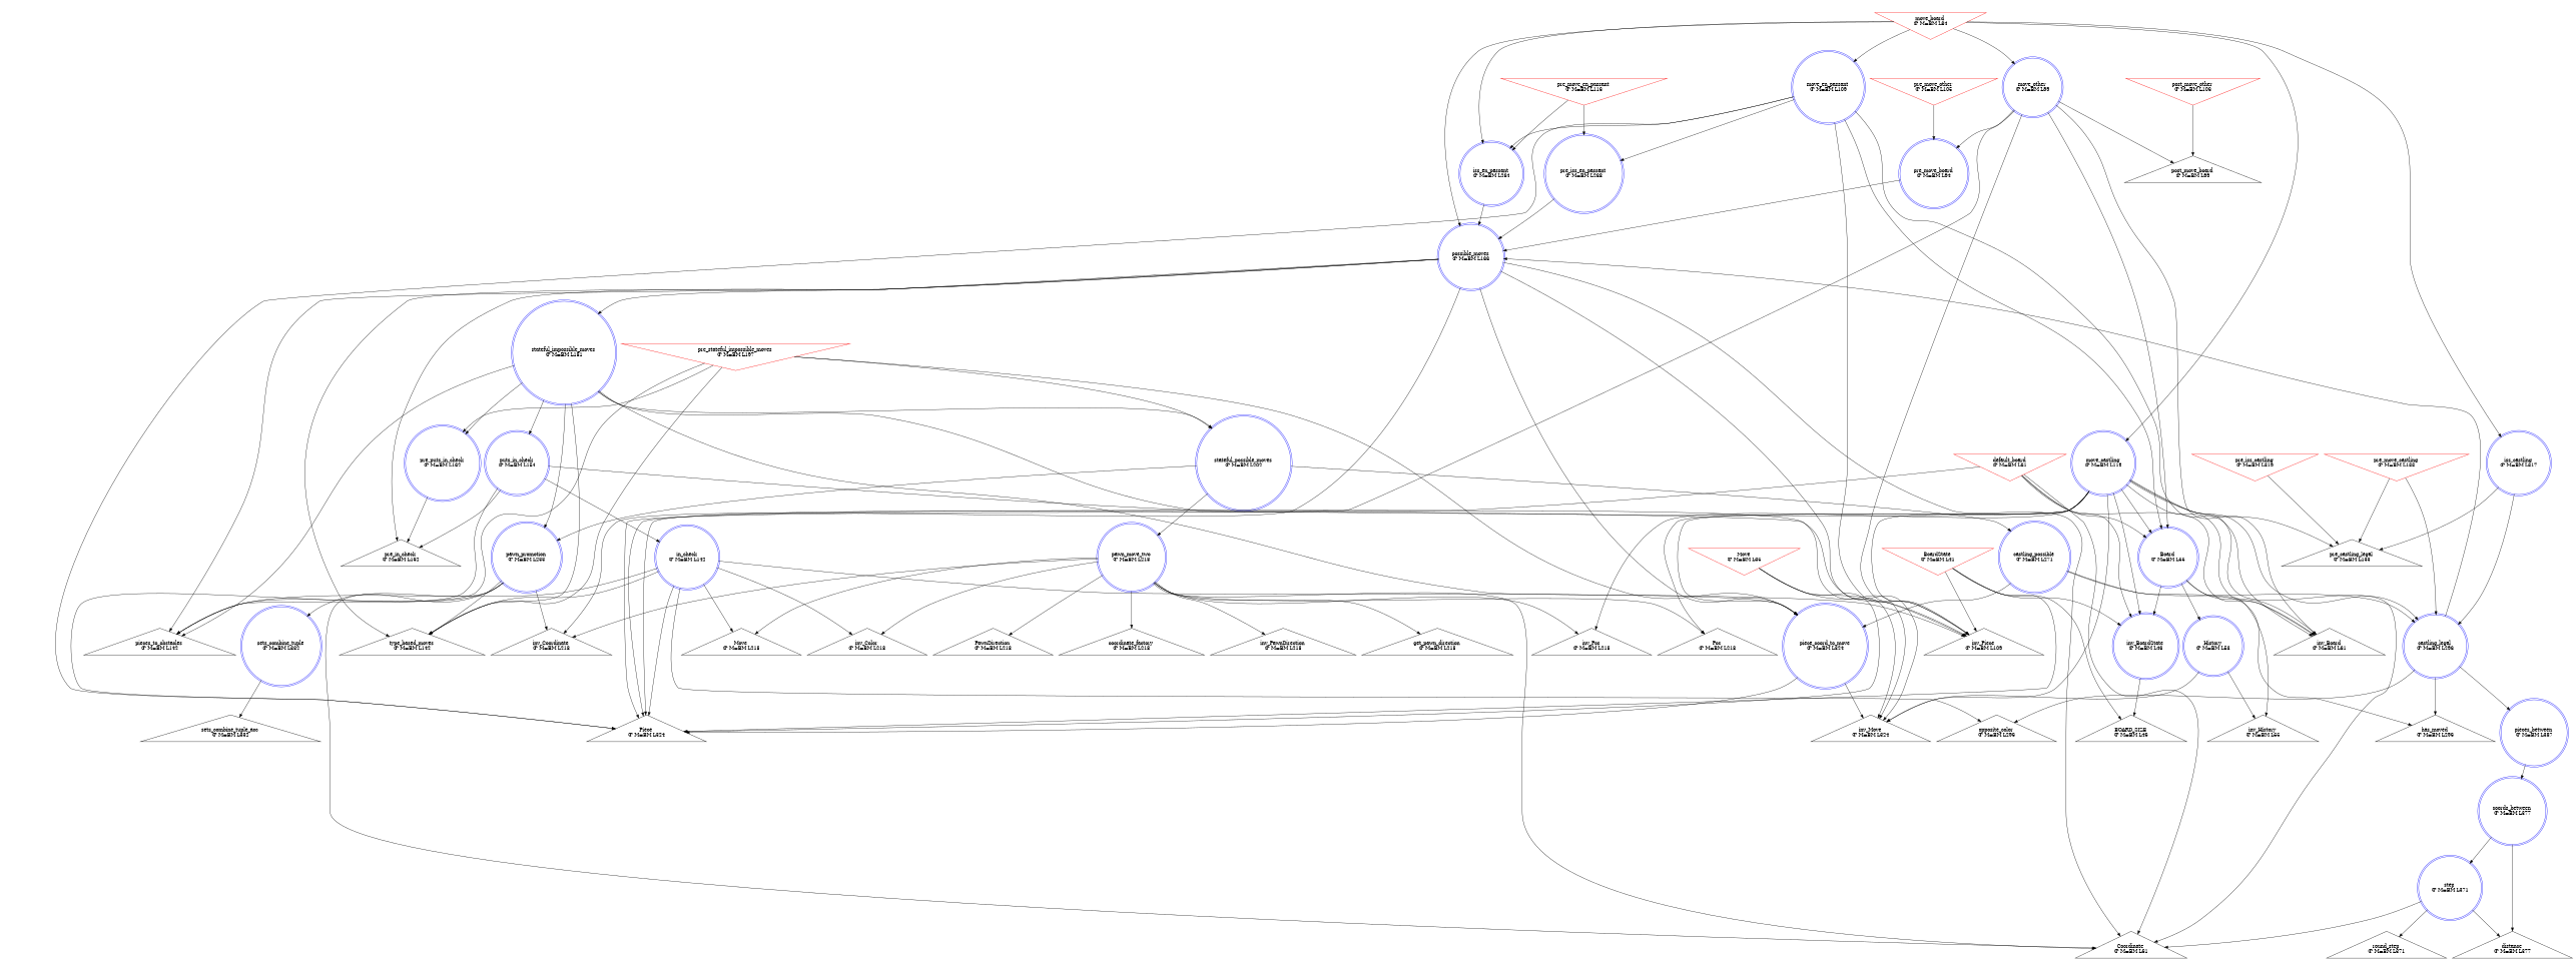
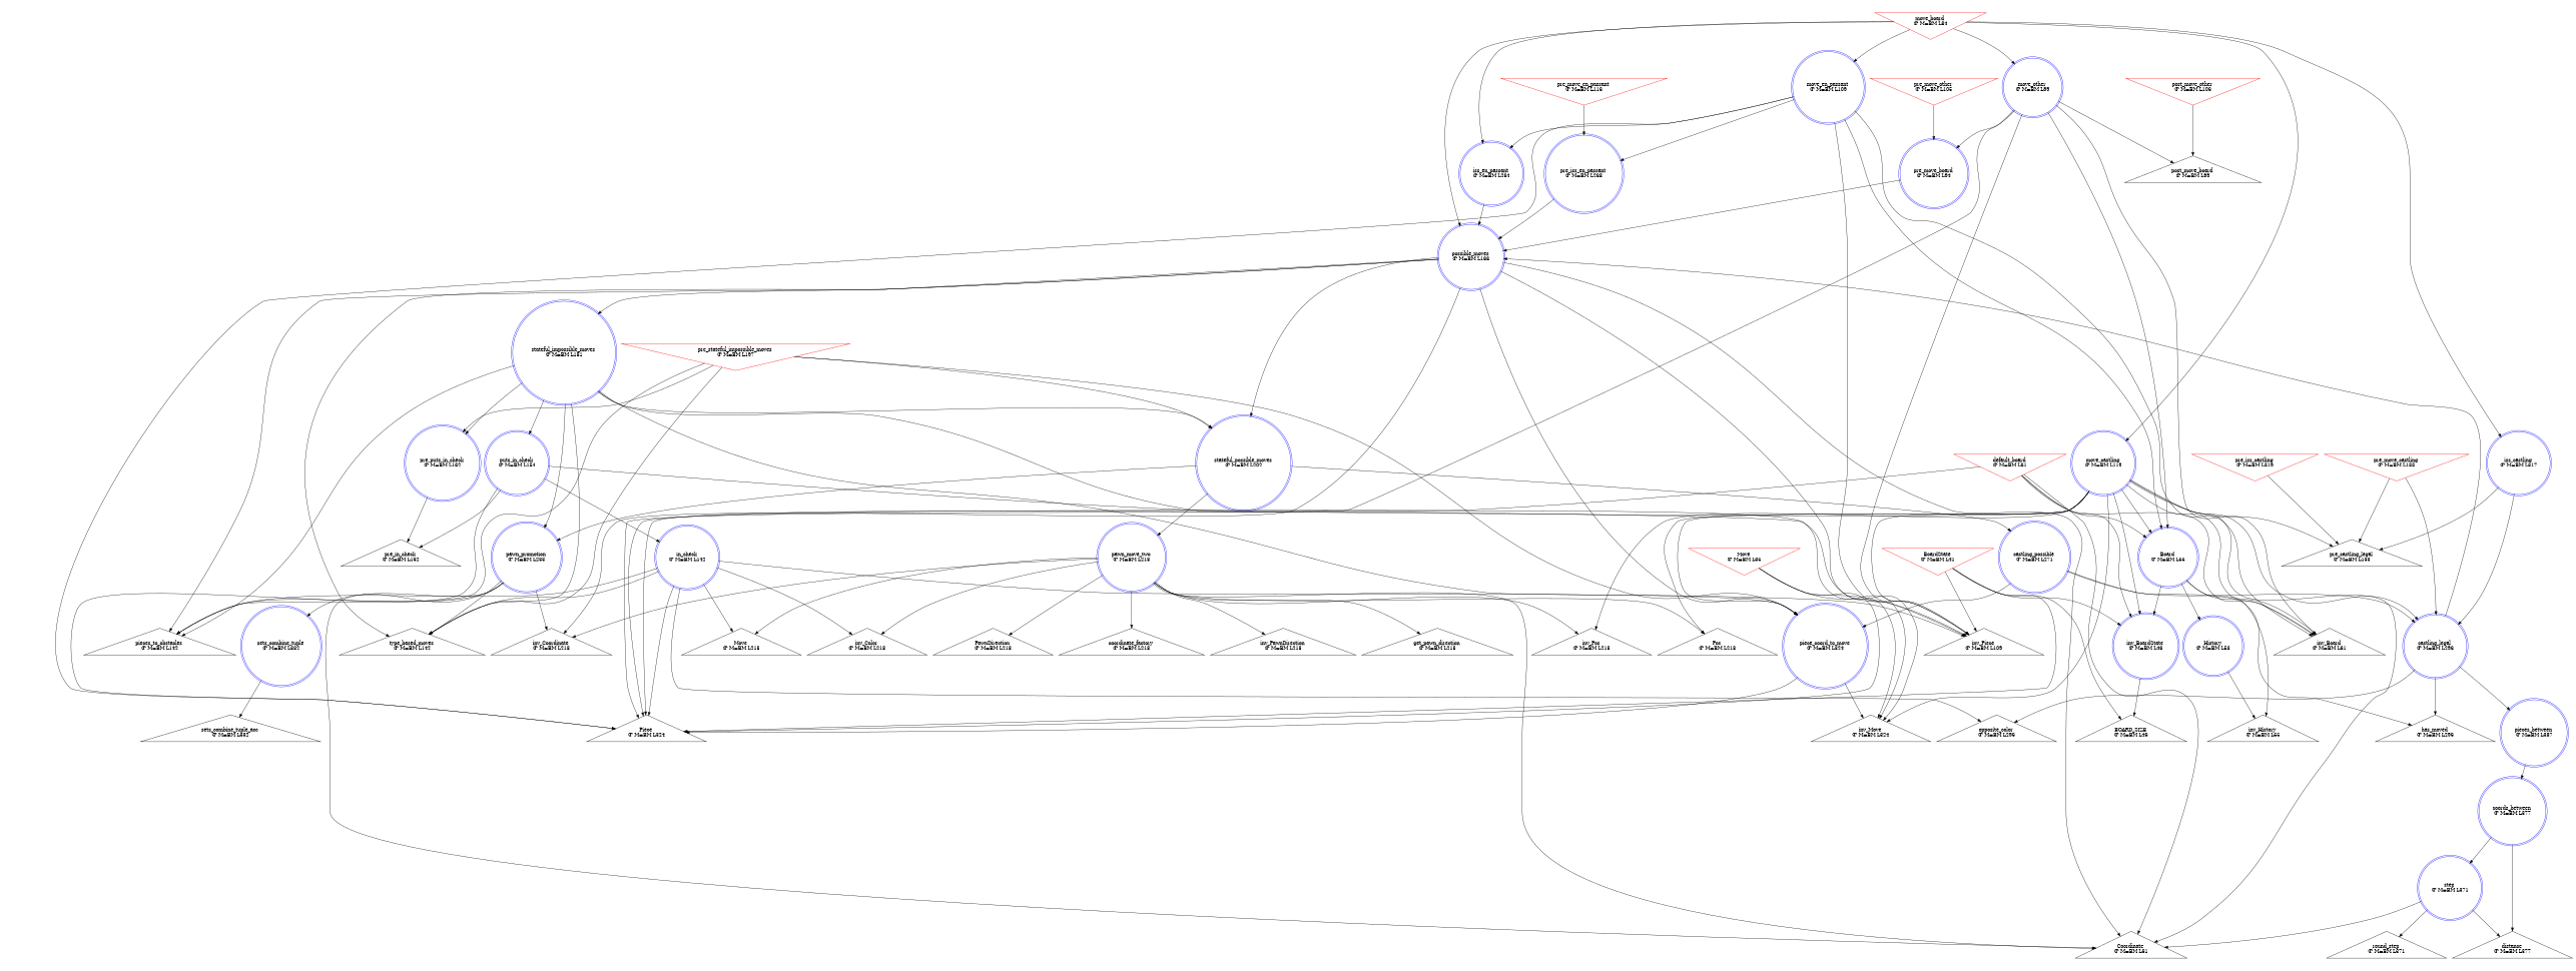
  digraph {
    node [shape=triangle]
    n1 [color=blue label="pre_move_board \n@ M=BM L94" shape=doublecircle]
    n2 [color=blue label="possible_moves \n@ M=BM L166" shape=doublecircle]
    n3 [label="inv_Move \n@ M=BM L324"]
    n4 [color=blue label="piece_coord_to_move \n@ M=BM L324" shape=doublecircle]
    n5 [label="pieces_to_obstacles \n@ M=BM L142"]
    n6 [color=blue label="stateful_possible_moves \n@ M=BM L202" shape=doublecircle]
    n7 [label="type_based_moves \n@ M=BM L142"]
    n8 [label="Coordinate \n@ M=BM L61"]
    n9 [label="inv_Coordinate \n@ M=BM L218"]
    n10 [color=blue label="stateful_impossible_moves \n@ M=BM L181" shape=doublecircle]
    n11 [label="Piece \n@ M=BM L324"]
    n12 [color=blue label="pawn_promotion \n@ M=BM L233" shape=doublecircle]
    n13 [color=blue label="castling_possible \n@ M=BM L271" shape=doublecircle]
    n14 [color=blue label="pawn_move_two \n@ M=BM L218" shape=doublecircle]
    n15 [color=blue label="puts_in_check \n@ M=BM L154" shape=doublecircle]
    n16 [color=blue label="pre_puts_in_check \n@ M=BM L162" shape=doublecircle]
    n17 [color=blue label="in_check \n@ M=BM L142" shape=doublecircle]
    n18 [label="inv_Piece \n@ M=BM L109"]
    n19 [label="pre_in_check \n@ M=BM L162"]
    n20 [label="Move \n@ M=BM L218"]
    n21 [label="inv_Color \n@ M=BM L218"]
    n22 [label="opposite_color \n@ M=BM L296"]
    n23 [color=red label="move_board \n@ M=BM L84" shape=invtriangle]
    n24 [color=blue label="iss_castling \n@ M=BM L317" shape=doublecircle]
    n25 [color=blue label="iss_en_passant \n@ M=BM L264" shape=doublecircle]
    n26 [color=blue label="move_castling \n@ M=BM L119" shape=doublecircle]
    n27 [color=blue label="move_en_passant \n@ M=BM L109" shape=doublecircle]
    n28 [color=blue label="move_other \n@ M=BM L99" shape=doublecircle]
    n29 [color=blue label="castling_legal \n@ M=BM L296" shape=doublecircle]
    n30 [label="pre_castling_legal \n@ M=BM L133"]
    n31 [color=blue label="Board \n@ M=BM L55" shape=doublecircle]
    n32 [label="inv_Board \n@ M=BM L61"]
    n33 [color=blue label="inv_BoardState \n@ M=BM L46" shape=doublecircle]
    n34 [label="Pos \n@ M=BM L218"]
    n35 [label="inv_Pos \n@ M=BM L218"]
    n36 [color=blue label="pre_iss_en_passant \n@ M=BM L268" shape=doublecircle]
    n37 [label="post_move_board \n@ M=BM L99"]
    n38 [color=blue label="pieces_between \n@ M=BM L387" shape=doublecircle]
    n39 [label="has_moved \n@ M=BM L296"]
    n40 [color=blue label="History \n@ M=BM L53" shape=doublecircle]
    n41 [label="inv_History \n@ M=BM L55"]
    n42 [label="BOARD_SIZE \n@ M=BM L46"]
    n43 [color=red label="pre_stateful_impossible_moves \n@ M=BM L197" shape=invtriangle]
    n44 [color=blue label="sets_combine_tuple \n@ M=BM L332" shape=doublecircle]
    n45 [label="get_pawn_direction \n@ M=BM L218"]
    n46 [label="PawnDirection \n@ M=BM L218"]
    n47 [label="coordinate_factory \n@ M=BM L218"]
    n48 [label="inv_PawnDirection \n@ M=BM L218"]
    n49 [color=red label="post_move_other \n@ M=BM L106" shape=invtriangle]
    n50 [color=blue label="coords_between \n@ M=BM L377" shape=doublecircle]
    n51 [label="sets_combine_tuple_acc \n@ M=BM L332"]
    n52 [color=red label="BoardState \n@ M=BM L41" shape=invtriangle]
    n53 [color=red label="pre_iss_castling \n@ M=BM L319" shape=invtriangle]
    n54 [color=red label="Move \n@ M=BM L35" shape=invtriangle]
    n55 [color=red label="pre_move_other \n@ M=BM L105" shape=invtriangle]
    n56 [color=blue label="step \n@ M=BM L371" shape=doublecircle]
    n57 [label="distance \n@ M=BM L377"]
    n58 [label="round_step \n@ M=BM L371"]
    n59 [color=red label="pre_move_en_passant \n@ M=BM L116" shape=invtriangle]
    n60 [color=red label="pre_move_castling \n@ M=BM L133" shape=invtriangle]
    n61 [color=red label="default_board \n@ M=BM L61" shape=invtriangle]
    n1 -> n2
    n2 -> n3
    n2 -> n4
    n2 -> n5
-   n2 -> n19
+   n2 -> n6
    n2 -> n7
    n2 -> n8
    n2 -> n9
    n2 -> n10
    n4 -> n3
    n4 -> n11
    n6 -> n12
    n6 -> n13
    n6 -> n14
    n10 -> n3
    n10 -> n4
    n10 -> n5
    n10 -> n6
    n10 -> n7
    n10 -> n12
    n10 -> n15
    n10 -> n16
    n12 -> n5
    n12 -> n7
    n12 -> n8
    n12 -> n9
    n12 -> n44
    n13 -> n4
    n13 -> n29
    n13 -> n39
    n14 -> n8
    n14 -> n9
    n14 -> n20
    n14 -> n21
    n14 -> n34
    n14 -> n35
    n14 -> n45
    n14 -> n46
    n14 -> n47
    n14 -> n48
    n15 -> n11
    n15 -> n17
    n15 -> n18
    n15 -> n19
    n16 -> n19
    n17 -> n5
    n17 -> n7
    n17 -> n11
    n17 -> n18
    n17 -> n20
    n17 -> n21
    n17 -> n22
    n23 -> n2
    n23 -> n24
    n23 -> n25
    n23 -> n26
    n23 -> n27
    n23 -> n28
    n24 -> n29
    n24 -> n30
    n25 -> n2
    n26 -> n3
    n26 -> n4
    n26 -> n8
    n26 -> n11
    n26 -> n18
    n26 -> n29
    n26 -> n30
    n26 -> n31
    n26 -> n32
    n26 -> n33
    n26 -> n34
    n26 -> n35
    n27 -> n11
    n27 -> n18
    n27 -> n25
    n27 -> n31
    n27 -> n32
    n27 -> n36
    n28 -> n1
    n28 -> n11
    n28 -> n18
    n28 -> n31
    n28 -> n32
    n28 -> n37
    n29 -> n2
    n29 -> n22
    n29 -> n38
    n29 -> n39
    n31 -> n32
    n31 -> n33
    n31 -> n40
    n31 -> n41
    n33 -> n42
    n36 -> n2
    n38 -> n50
-   n40 -> n3
    n40 -> n41
    n43 -> n4
    n43 -> n5
    n43 -> n6
    n43 -> n7
    n43 -> n16
    n44 -> n51
    n49 -> n37
    n50 -> n56
    n50 -> n57
    n52 -> n11
    n52 -> n18
    n52 -> n33
    n52 -> n42
    n53 -> n30
    n54 -> n3
    n54 -> n11
    n54 -> n18
    n55 -> n1
    n56 -> n8
    n56 -> n57
    n56 -> n58
-   n59 -> n25
    n59 -> n36
    n60 -> n29
    n60 -> n30
    n61 -> n8
    n61 -> n11
    n61 -> n31
    n61 -> n32
    n61 -> n33
  }
